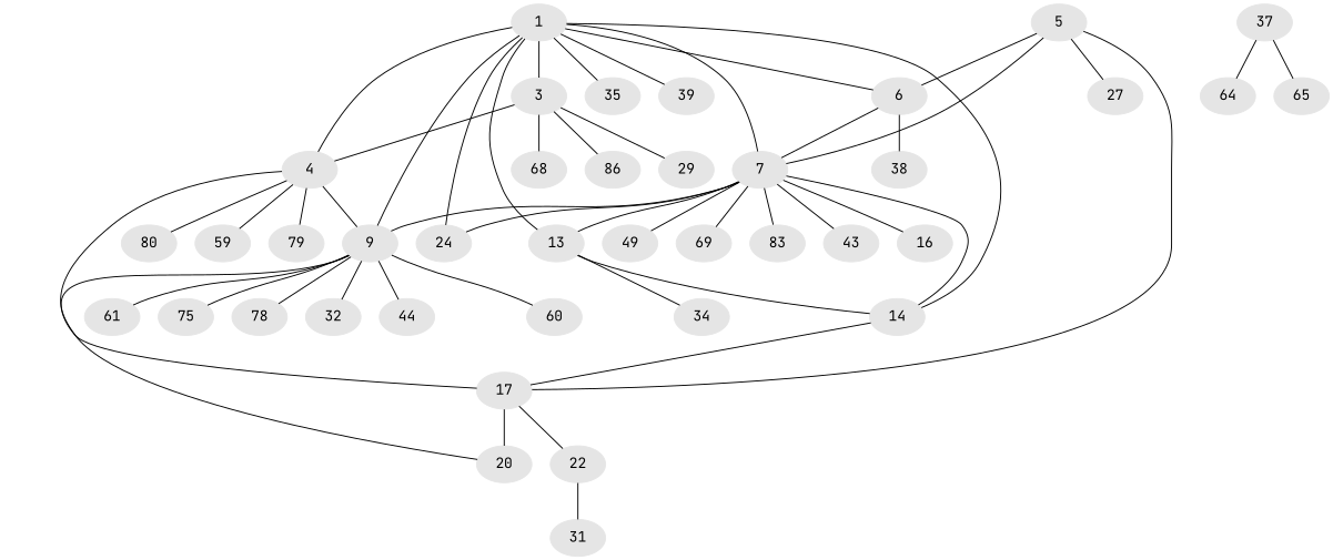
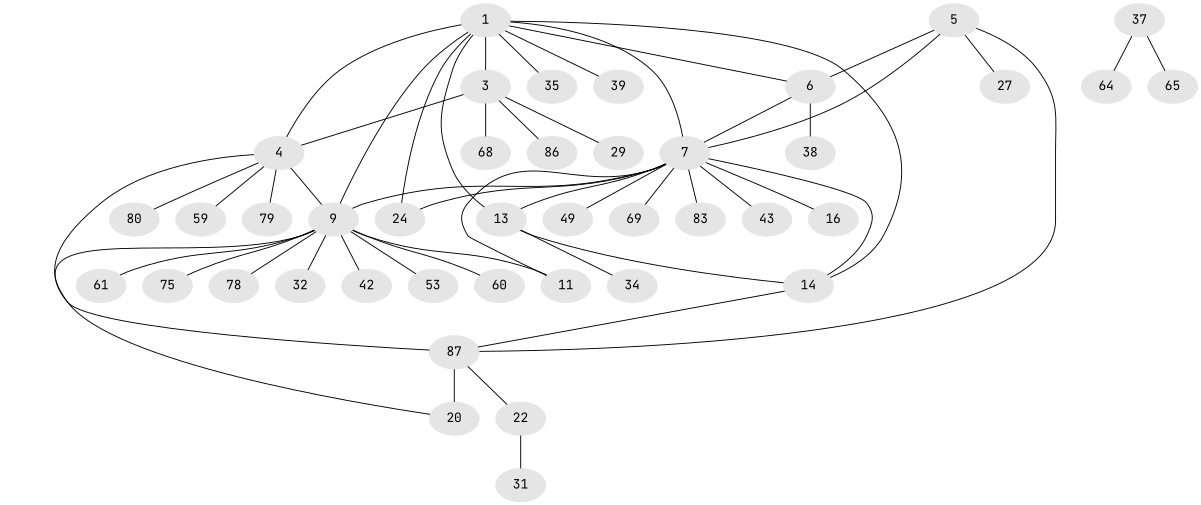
  graph {
    fontname="JetBrains Mono"
    node [color=gray90 fontname="JetBrains Mono" style=filled]
    edge [fontname="JetBrains Mono"]
    1 [super="+2+16+73"]
    3 [super="+33"]
    4 [super="+41"]
    6 [super="+57+45"]
    7 [super="+28+36"]
    9 [super="+12+40+10"]
    13 [super="+48+26+52+71+54+84+55"]
    14 [super="+15"]
    24
    35
    39
    29
    68
    86
-   17 [super="+19+18+51+76+66"]
+   17 [super="+19+18+51+76+66" label=87]
    59 [super="+82+70"]
    79
    80
    38
+   11 [super="+50+85"]
    43
    n22 [label=16]
    49
    69 [super="+72"]
    83
    32
-   42 [label=44]
+   42
+   53
    60
    61
    n31 [label=75]
    78
    20 [super="+81+21"]
    34
    37
    64
    65
    22
    5 [super="+8"]
    27
    31 [super="+47"]
    1 -- 3 [weight=2]
    1 -- 4 [weight=2]
    1 -- 6
    1 -- 7
    1 -- 9
    1 -- 13
    1 -- 14 [weight=2]
    1 -- 24
    1 -- 35
    1 -- 39
    3 -- 4
    3 -- 29
    3 -- 68
    3 -- 86
    4 -- 9
    4 -- 17
    4 -- 59
    4 -- 79
    4 -- 80
    6 -- 7
    6 -- 38
    7 -- 9
    7 -- 13 [weight=2]
    7 -- 14
    7 -- 24
+   7 -- 11
    7 -- 43
    7 -- n22
    7 -- 49
    7 -- 69
    7 -- 83
+   9 -- 11 [weight=3]
    9 -- 32
    9 -- 42
+   9 -- 53
    9 -- 60
    9 -- 61
    9 -- n31
    9 -- 78
    9 -- 20
    13 -- 14 [weight=2]
    13 -- 34
    14 -- 17
    17 -- 20 [weight=3]
    17 -- 22
    37 -- 64
    37 -- 65
    22 -- 31
    5 -- 6 [weight=2]
    5 -- 7 [weight=2]
    5 -- 17
    5 -- 27
  }
